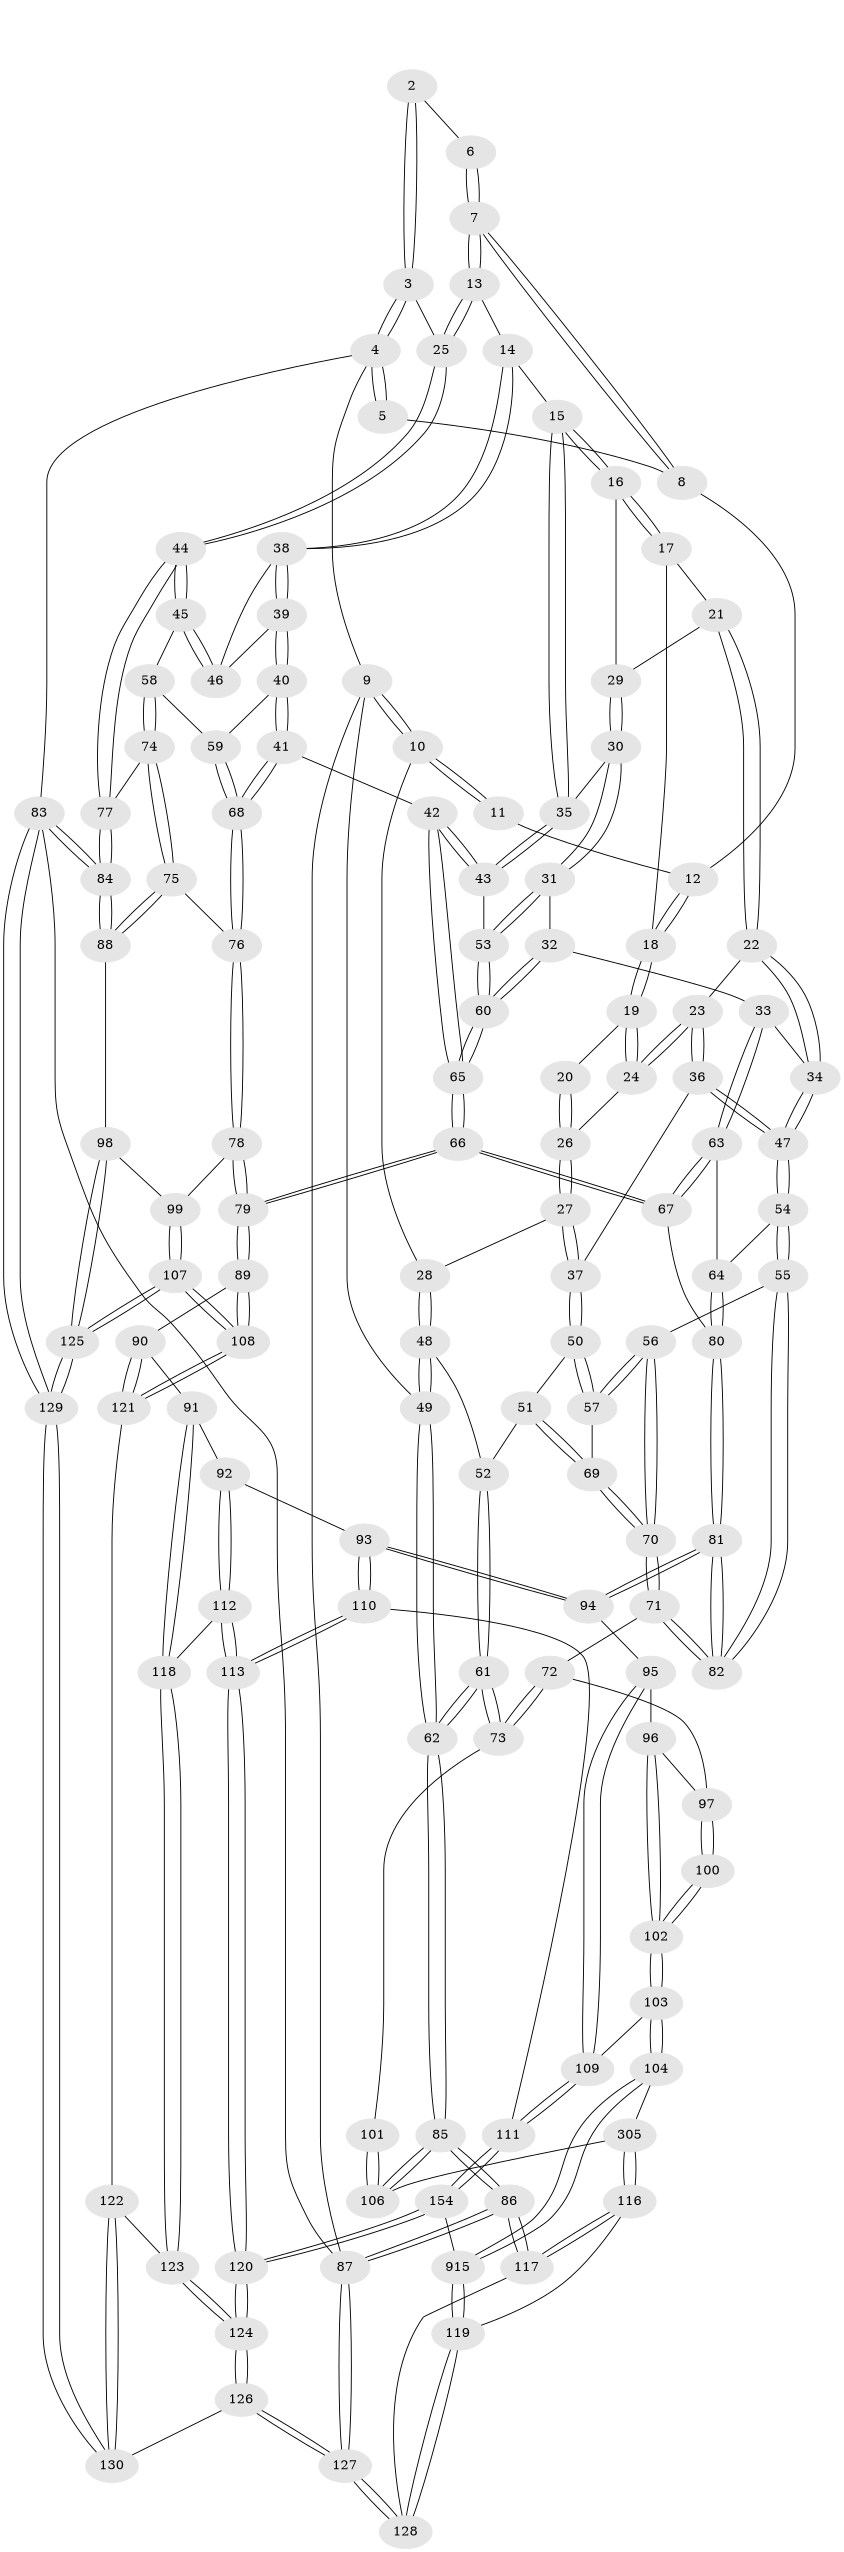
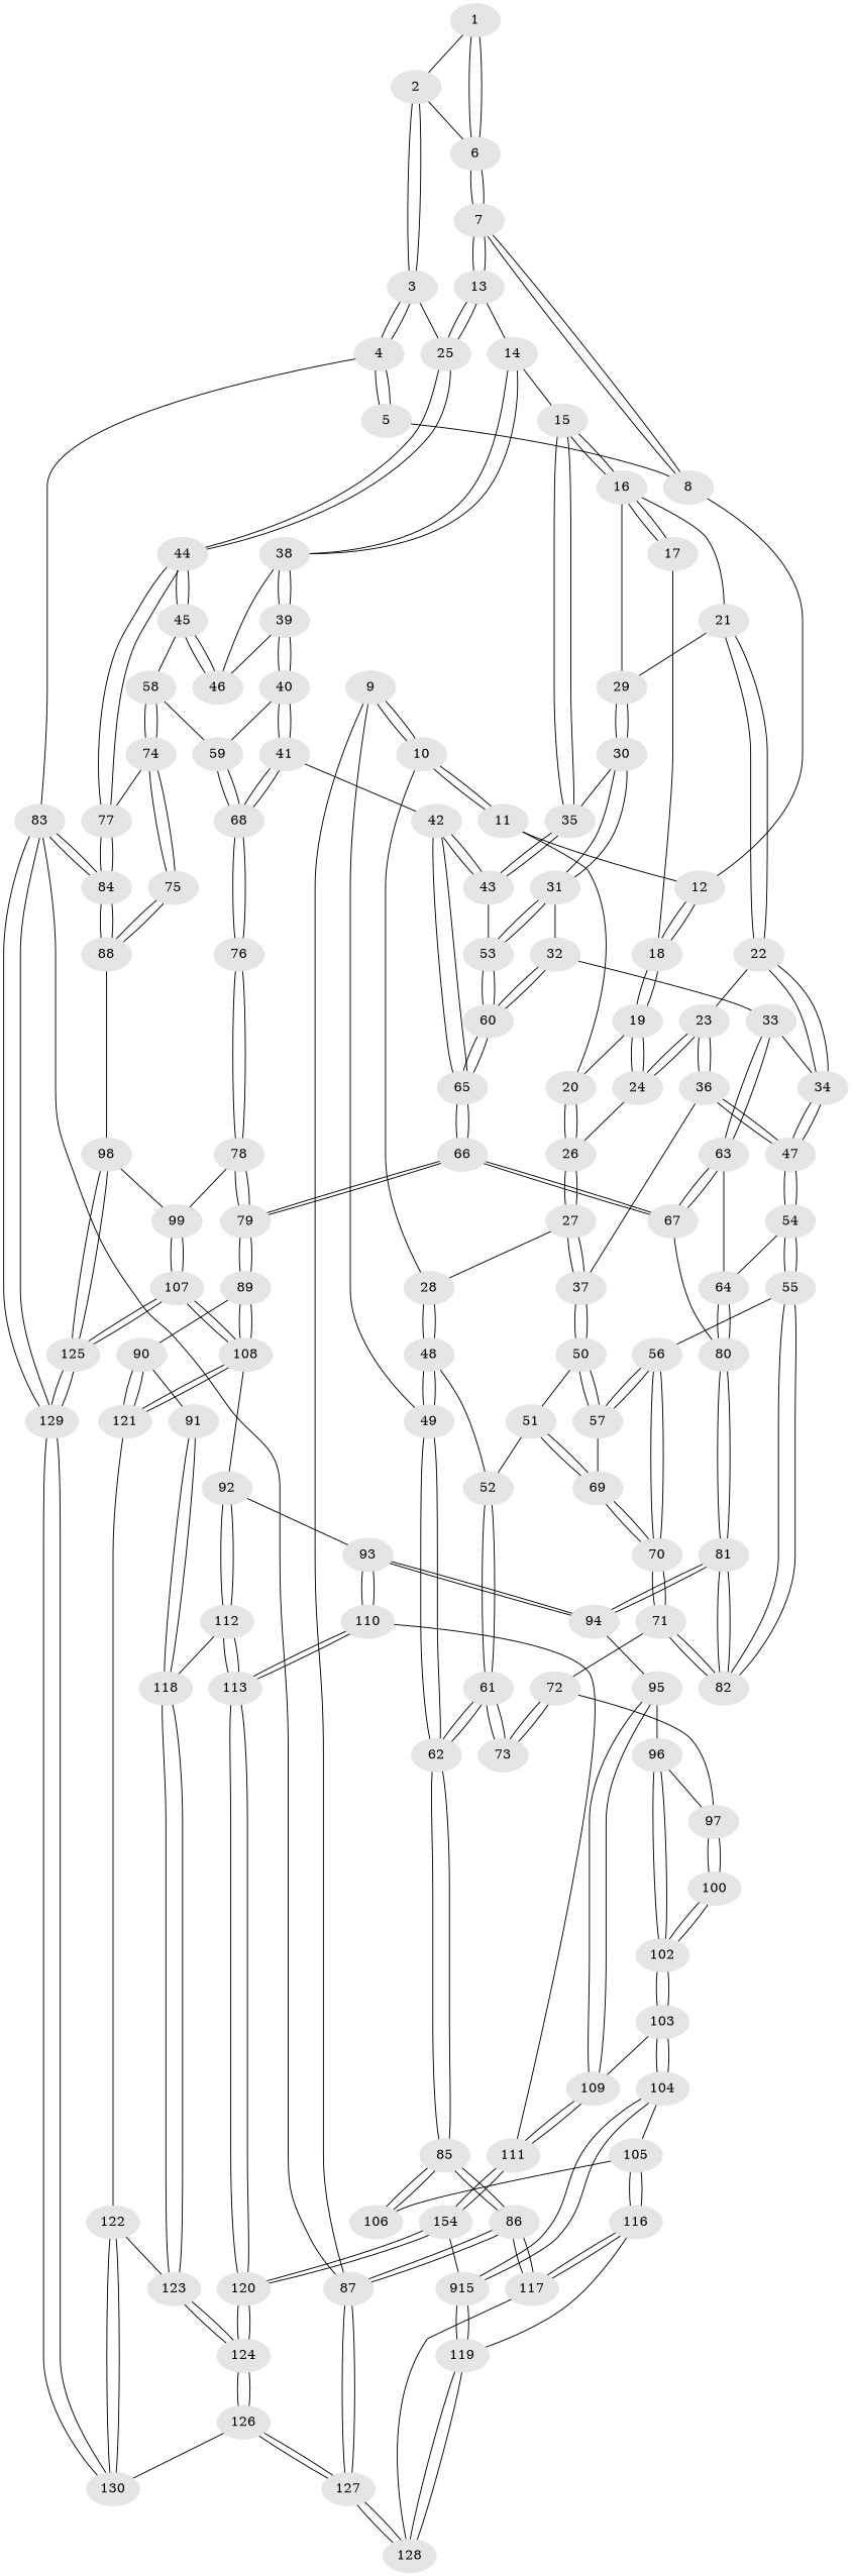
  graph {
    node [color=gray90 style=filled]
+   1
    2
    6
    3
    7
    4
    25
    5
    9
    83
    44
    8
    10
    49
    87
    84
    129
    12
    13
    14
    18
    11
    28
    62
    127
    20
    48
    26
    19
    15
    38
    16
    35
    39
    46
    17
    29
    43
    21
    30
    22
    24
    27
    23
    34
    36
    47
    37
    45
    77
    50
    52
    31
    32
    53
    33
    60
    63
    65
    64
    67
    54
    51
    57
    40
    41
    59
    42
    68
    76
    66
    58
    74
    55
    61
    85
    69
    70
    73
    56
    82
    80
    71
    75
-   101
    86
    106
    81
    79
    89
    78
    72
    97
    100
    88
    98
    99
    107
    90
    108
    94
    95
    130
    117
    128
    125
    91
    121
    92
    118
    122
    93
    112
    123
    110
    113
    111
    96
    109
    102
    103
    104
-   105 [label=305]
+   105
    n124 [label=915]
    116
    119
    n127 [label=154]
    120
    124
    126
+   1 -- 2
+   1 -- 6
+   1 -- 6
    2 -- 6
    2 -- 3
    2 -- 3
    6 -- 7
    6 -- 7
    3 -- 4
    3 -- 4
    3 -- 25
    7 -- 8
    7 -- 8
    7 -- 13
    7 -- 13
    4 -- 5
    4 -- 5
-   4 -- 9
    4 -- 83
    25 -- 44
    25 -- 44
    5 -- 8
    9 -- 10
    9 -- 10
    9 -- 49
    9 -- 87
    83 -- 87
    83 -- 84
    83 -- 84
    83 -- 129
    83 -- 129
    44 -- 45
    44 -- 45
    44 -- 77
    44 -- 77
    8 -- 12
    10 -- 11
    10 -- 11
    10 -- 28
    49 -- 62
    49 -- 62
    87 -- 127
    87 -- 127
    84 -- 88
    84 -- 88
    129 -- 130
    129 -- 130
    12 -- 18
    12 -- 18
    13 -- 25
    13 -- 25
    13 -- 14
    14 -- 15
    14 -- 38
    14 -- 38
    18 -- 19
    18 -- 19
    11 -- 12
+   11 -- 20
    28 -- 48
    28 -- 48
    62 -- 85
    62 -- 85
    127 -- 128
    127 -- 128
    20 -- 26
    20 -- 26
    48 -- 49
    48 -- 49
    48 -- 52
    26 -- 27
    26 -- 27
    19 -- 20
    19 -- 24
    19 -- 24
    15 -- 16
    15 -- 16
    15 -- 35
    15 -- 35
    38 -- 39
    38 -- 39
    38 -- 46
    16 -- 17
    16 -- 17
    16 -- 29
    35 -- 43
    35 -- 43
    39 -- 46
    39 -- 40
    39 -- 40
    17 -- 18
-   17 -- 21
+   16 -- 21
    29 -- 30
    29 -- 30
    43 -- 53
    21 -- 29
    21 -- 22
    21 -- 22
    30 -- 35
    30 -- 31
    30 -- 31
    22 -- 23
    22 -- 34
    22 -- 34
    24 -- 26
    27 -- 28
    27 -- 37
    27 -- 37
    23 -- 24
    23 -- 24
    23 -- 36
    23 -- 36
    34 -- 47
    34 -- 47
    36 -- 47
    36 -- 47
    36 -- 37
    47 -- 54
    47 -- 54
    37 -- 50
    37 -- 50
    45 -- 46
    45 -- 46
    45 -- 58
    77 -- 84
    77 -- 84
    50 -- 51
    50 -- 57
    50 -- 57
    52 -- 61
    52 -- 61
    31 -- 32
    31 -- 53
    31 -- 53
    32 -- 33
    32 -- 60
    32 -- 60
    53 -- 60
    53 -- 60
    33 -- 34
    33 -- 63
    33 -- 63
    60 -- 65
    60 -- 65
    63 -- 64
    63 -- 67
    63 -- 67
    65 -- 66
    65 -- 66
    64 -- 80
    64 -- 80
    67 -- 80
    54 -- 64
    54 -- 55
    54 -- 55
    51 -- 52
    51 -- 69
    51 -- 69
    57 -- 69
    40 -- 41
    40 -- 41
    40 -- 59
    41 -- 42
    41 -- 68
    41 -- 68
    59 -- 68
    59 -- 68
    42 -- 43
    42 -- 43
    42 -- 65
    42 -- 65
    68 -- 76
    68 -- 76
    76 -- 78
    76 -- 78
    66 -- 67
    66 -- 67
    66 -- 79
    66 -- 79
    58 -- 59
    58 -- 74
    58 -- 74
    74 -- 77
    74 -- 75
    74 -- 75
    55 -- 56
    55 -- 82
    55 -- 82
    61 -- 62
    61 -- 62
    61 -- 73
    61 -- 73
    85 -- 86
    85 -- 86
    85 -- 106
    85 -- 106
    69 -- 70
    69 -- 70
    70 -- 71
    70 -- 71
-   73 -- 101
    56 -- 57
    56 -- 57
    56 -- 70
    56 -- 70
    80 -- 81
    80 -- 81
    71 -- 82
    71 -- 82
    71 -- 72
-   75 -- 76
    75 -- 88
    75 -- 88
-   101 -- 106
-   101 -- 106
    86 -- 87
    86 -- 87
    86 -- 117
    86 -- 117
    81 -- 82
    81 -- 82
    81 -- 94
    81 -- 94
    79 -- 89
    79 -- 89
    89 -- 90
    89 -- 108
    89 -- 108
    78 -- 79
    78 -- 79
    78 -- 99
    72 -- 73
    72 -- 73
    72 -- 97
    97 -- 100
    97 -- 100
    100 -- 102
    100 -- 102
    88 -- 98
    98 -- 99
    98 -- 125
    98 -- 125
    99 -- 107
    99 -- 107
    107 -- 108
    107 -- 108
    107 -- 125
    107 -- 125
    90 -- 91
    90 -- 121
    90 -- 121
    108 -- 121
    108 -- 121
    94 -- 95
    95 -- 96
    95 -- 109
    95 -- 109
    117 -- 128
    125 -- 129
    125 -- 129
-   91 -- 92
+   108 -- 92
    91 -- 118
    91 -- 118
    121 -- 122
    92 -- 93
    92 -- 112
    92 -- 112
    118 -- 123
    118 -- 123
    122 -- 130
    122 -- 130
    122 -- 123
    93 -- 94
    93 -- 94
    93 -- 110
    93 -- 110
    112 -- 118
    112 -- 113
    112 -- 113
    123 -- 124
    123 -- 124
    110 -- 113
    110 -- 113
    110 -- 111
    113 -- 120
    113 -- 120
    111 -- n127
    111 -- n127
    96 -- 97
    96 -- 102
    96 -- 102
    109 -- 111
    109 -- 111
    102 -- 103
    102 -- 103
    103 -- 109
    103 -- 104
    103 -- 104
    104 -- 105
    104 -- n124
    104 -- n124
    105 -- 106
    105 -- 116
    105 -- 116
    n124 -- 119
    n124 -- 119
    116 -- 117
    116 -- 117
    116 -- 119
    119 -- 128
    119 -- 128
    n127 -- n124
    n127 -- 120
    n127 -- 120
    120 -- 124
    120 -- 124
    124 -- 126
    124 -- 126
    126 -- 127
    126 -- 127
    126 -- 130
  }
